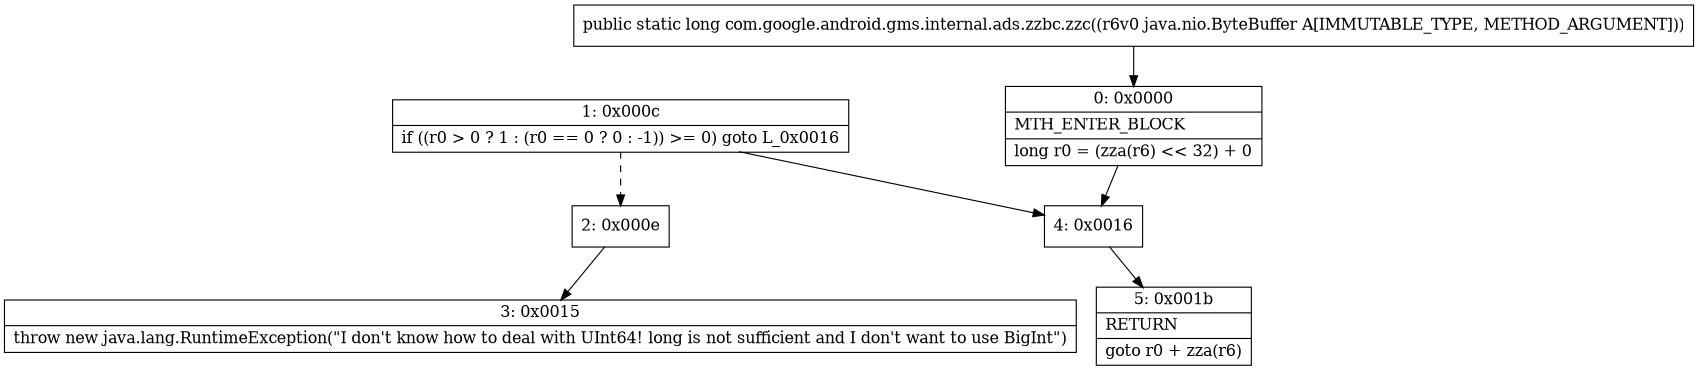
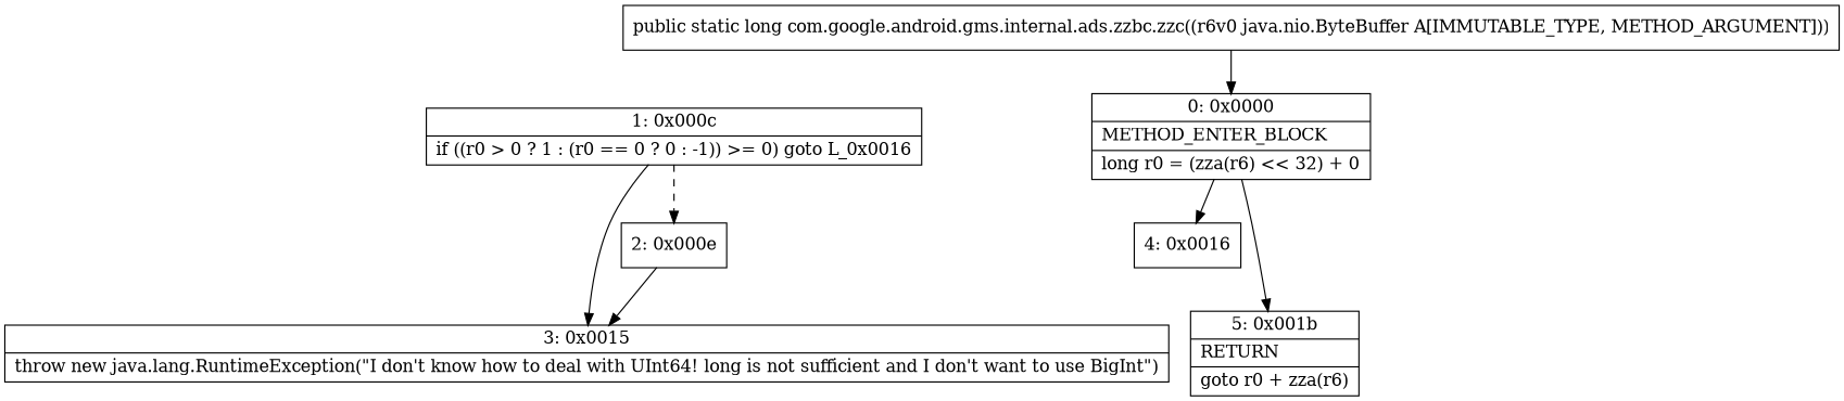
  digraph {
    node [shape=record]
-   n1 [label="{0\:\ 0x0000|MTH_ENTER_BLOCK\l|long r0 = (zza(r6) \<\< 32) + 0\l}"]
+   n1 [label="{0\:\ 0x0000|METHOD_ENTER_BLOCK\l|long r0 = (zza(r6) \<\< 32) + 0\l}"]
    n2 [label="{4\:\ 0x0016}"]
    n3 [label="{1\:\ 0x000c|if ((r0 \> 0 ? 1 : (r0 == 0 ? 0 : \-1)) \>= 0) goto L_0x0016\l}"]
    n4 [label="{2\:\ 0x000e}"]
    n5 [label="{3\:\ 0x0015|throw new java.lang.RuntimeException(\"I don't know how to deal with UInt64! long is not sufficient and I don't want to use BigInt\")\l}"]
    n6 [label="{5\:\ 0x001b|RETURN\l|goto r0 + zza(r6)\l}"]
    n7 [label="{public static long com.google.android.gms.internal.ads.zzbc.zzc((r6v0 java.nio.ByteBuffer A[IMMUTABLE_TYPE, METHOD_ARGUMENT])) }"]
    n1 -> n2
-   n2 -> n6
-   n3 -> n2
+   n1 -> n6
+   n3 -> n5
    n3 -> n4 [style=dashed]
    n4 -> n5
    n7 -> n1
  }
